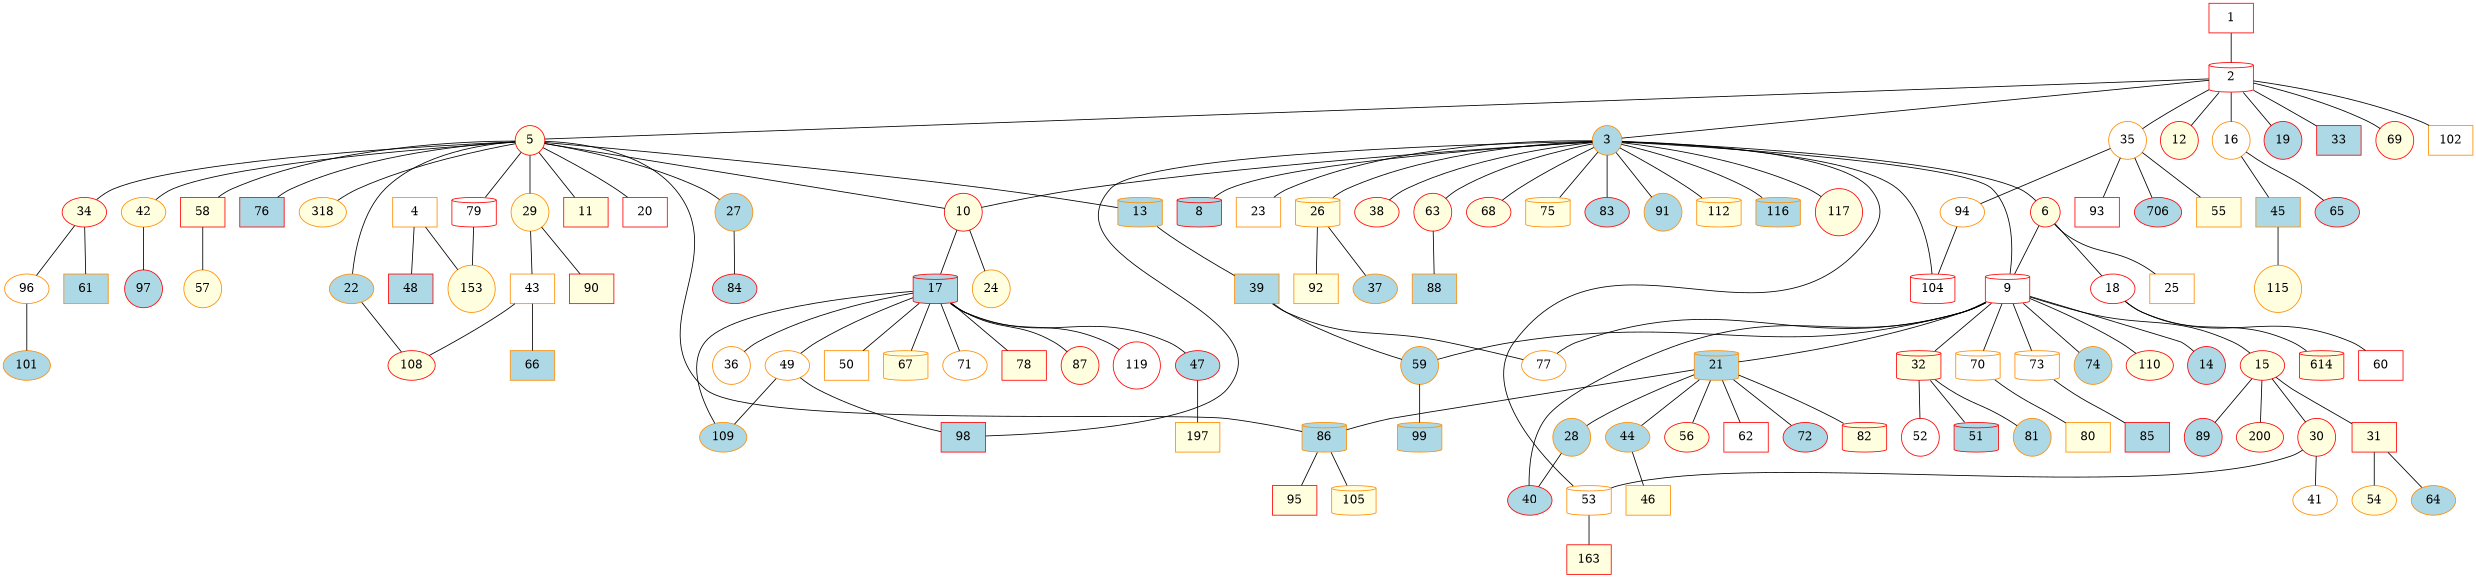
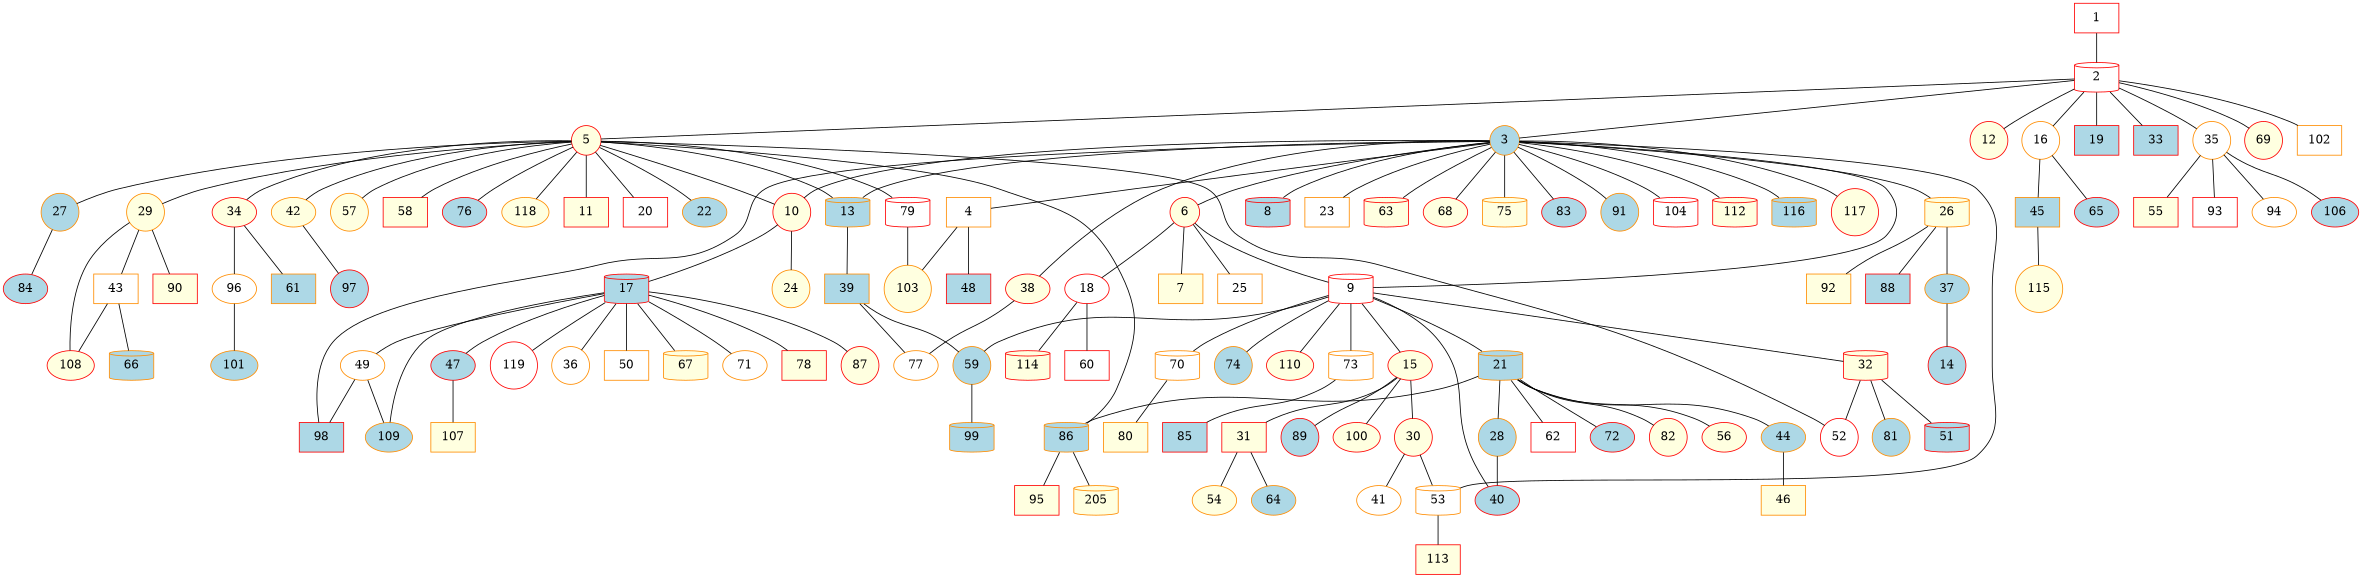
  graph {
    node [color=darkorange fillcolor=lightyellow shape=box style=filled]
    1 [color=red fillcolor=white]
    2 [color=red fillcolor=white shape=cylinder]
    3 [fillcolor=lightblue shape=circle]
    5 [color=red shape=circle]
    12 [color=red shape=circle]
    16 [fillcolor=white shape=circle]
-   19 [color=red fillcolor=lightblue shape=circle]
+   19 [color=red fillcolor=lightblue]
    33 [color=red fillcolor=lightblue]
    35 [fillcolor=white shape=circle]
    69 [color=red shape=circle]
    102 [fillcolor=white]
    4 [fillcolor=white]
    6 [color=red shape=circle]
    8 [color=red fillcolor=lightblue shape=cylinder]
    10 [color=red shape=circle]
    13 [fillcolor=lightblue shape=cylinder]
    23 [fillcolor=white]
    26 [shape=cylinder]
    38 [color=red shape=ellipse]
    53 [fillcolor=white shape=cylinder]
-   63 [color=red shape=circle]
+   63 [color=red shape=cylinder]
    68 [color=red shape=ellipse]
    75 [shape=cylinder]
    83 [color=red fillcolor=lightblue shape=ellipse]
    91 [fillcolor=lightblue shape=circle]
    98 [color=red fillcolor=lightblue]
    104 [color=red fillcolor=white shape=cylinder]
-   112 [shape=cylinder]
+   112 [color=red shape=cylinder]
    116 [fillcolor=lightblue shape=cylinder]
    117 [color=red shape=circle]
    9 [color=red fillcolor=white shape=cylinder]
    79 [color=red fillcolor=white shape=cylinder]
    11 [color=red]
    20 [color=red fillcolor=white]
    22 [fillcolor=lightblue shape=ellipse]
    27 [fillcolor=lightblue shape=circle]
    29 [shape=circle]
    34 [color=red shape=ellipse]
    42 [shape=ellipse]
    52 [color=red fillcolor=white shape=circle]
    57 [shape=circle]
    58 [color=red]
-   76 [color=red fillcolor=lightblue]
+   76 [color=red fillcolor=lightblue shape=ellipse]
    86 [fillcolor=lightblue shape=cylinder]
-   118 [shape=ellipse label=318]
+   118 [shape=ellipse]
    45 [fillcolor=lightblue]
    65 [color=red fillcolor=lightblue shape=ellipse]
-   55
+   55 [color=red]
    93 [color=red fillcolor=white]
    94 [fillcolor=white shape=ellipse]
-   106 [color=red fillcolor=lightblue shape=ellipse label=706]
+   106 [color=red fillcolor=lightblue shape=ellipse]
    48 [color=red fillcolor=lightblue]
-   103 [shape=circle label=153]
+   103 [shape=circle]
+   7
    18 [color=red fillcolor=white shape=ellipse]
    25 [fillcolor=white]
    17 [color=red fillcolor=lightblue shape=cylinder]
    24 [shape=circle]
    39 [fillcolor=lightblue]
    37 [fillcolor=lightblue shape=ellipse]
    92
-   113 [color=red label=163]
-   88 [fillcolor=lightblue]
+   113 [color=red]
+   88 [color=red fillcolor=lightblue]
    84 [color=red fillcolor=lightblue shape=ellipse]
    43 [fillcolor=white]
    90 [color=red]
    108 [color=red shape=ellipse]
    61 [fillcolor=lightblue]
    96 [fillcolor=white shape=ellipse]
    97 [color=red fillcolor=lightblue shape=circle]
    95 [color=red]
-   105 [shape=cylinder]
+   105 [shape=cylinder label=205]
    14 [color=red fillcolor=lightblue shape=circle]
    15 [color=red shape=ellipse]
    21 [fillcolor=lightblue shape=cylinder]
    32 [color=red shape=cylinder]
    40 [color=red fillcolor=lightblue shape=ellipse]
    59 [fillcolor=lightblue shape=circle]
    70 [fillcolor=white shape=cylinder]
    73 [fillcolor=white shape=cylinder]
    74 [fillcolor=lightblue shape=circle]
    77 [fillcolor=white shape=ellipse]
    110 [color=red shape=ellipse]
    60 [color=red fillcolor=white]
-   114 [color=red shape=cylinder label=614]
+   114 [color=red shape=cylinder]
    30 [color=red shape=circle]
    31 [color=red]
    89 [color=red fillcolor=lightblue shape=circle]
-   100 [color=red shape=ellipse label=200]
+   100 [color=red shape=ellipse]
    28 [fillcolor=lightblue shape=circle]
    44 [fillcolor=lightblue shape=ellipse]
    56 [color=red shape=ellipse]
    62 [color=red fillcolor=white]
    72 [color=red fillcolor=lightblue shape=ellipse]
-   82 [color=red shape=cylinder]
+   82 [color=red shape=circle]
    51 [color=red fillcolor=lightblue shape=cylinder]
    81 [fillcolor=lightblue shape=circle]
    99 [fillcolor=lightblue shape=cylinder]
    80
    85 [color=red fillcolor=lightblue]
    36 [fillcolor=white shape=circle]
    47 [color=red fillcolor=lightblue shape=ellipse]
    49 [fillcolor=white shape=ellipse]
    50 [fillcolor=white]
    67 [shape=cylinder]
    71 [fillcolor=white shape=ellipse]
    78 [color=red]
    87 [color=red shape=circle]
    109 [fillcolor=lightblue shape=ellipse]
    119 [color=red fillcolor=white shape=circle]
    41 [fillcolor=white shape=ellipse]
    54 [shape=ellipse]
    64 [fillcolor=lightblue shape=ellipse]
    115 [shape=circle]
-   107 [label=197]
+   107
    46
-   66 [fillcolor=lightblue]
+   66 [fillcolor=lightblue shape=cylinder]
    101 [fillcolor=lightblue shape=ellipse]
    1 -- 2
    2 -- 3
    2 -- 5
    2 -- 12
    2 -- 16
    2 -- 19
    2 -- 33
    2 -- 35
    2 -- 69
    2 -- 102
+   3 -- 4
    3 -- 6
    3 -- 8
    3 -- 10
+   3 -- 13
    3 -- 23
    3 -- 26
    3 -- 38
    3 -- 53
    3 -- 63
    3 -- 68
    3 -- 75
    3 -- 83
    3 -- 91
    3 -- 98
    3 -- 104
    3 -- 112
    3 -- 116
    3 -- 117
    3 -- 9
    5 -- 10
    5 -- 13
    5 -- 79
    5 -- 11
    5 -- 20
    5 -- 22
    5 -- 27
    5 -- 29
    5 -- 34
    5 -- 42
-   58 -- 57
+   5 -- 52
+   5 -- 57
    5 -- 58
    5 -- 76
    5 -- 86
    5 -- 118
    16 -- 45
    16 -- 65
    35 -- 55
    35 -- 93
    35 -- 94
    35 -- 106
    4 -- 48
    4 -- 103
    6 -- 9
+   6 -- 7
    6 -- 18
    6 -- 25
    10 -- 17
    10 -- 24
    13 -- 39
    26 -- 37
    26 -- 92
    53 -- 113
-   63 -- 88
-   9 -- 14
+   26 -- 88
+   37 -- 14
    9 -- 15
    9 -- 21
    9 -- 32
    9 -- 40
    9 -- 59
    9 -- 70
    9 -- 73
    9 -- 74
-   9 -- 77
+   38 -- 77
    9 -- 110
    79 -- 103
    27 -- 84
    29 -- 43
    29 -- 90
-   22 -- 108
+   29 -- 108
    34 -- 61
    34 -- 96
    42 -- 97
    86 -- 95
    86 -- 105
    45 -- 115
-   94 -- 104
    18 -- 60
    18 -- 114
    17 -- 36
    17 -- 47
    17 -- 49
    17 -- 50
    17 -- 67
    17 -- 71
    17 -- 78
    17 -- 87
    17 -- 109
    17 -- 119
    39 -- 59
    39 -- 77
    43 -- 108
    43 -- 66
    96 -- 101
    15 -- 30
    15 -- 31
    15 -- 89
    15 -- 100
    21 -- 86
    21 -- 28
    21 -- 44
    21 -- 56
    21 -- 62
    21 -- 72
    21 -- 82
    32 -- 52
    32 -- 51
    32 -- 81
    59 -- 99
    70 -- 80
    73 -- 85
    30 -- 53
    30 -- 41
    31 -- 54
    31 -- 64
    28 -- 40
    44 -- 46
    47 -- 107
    49 -- 98
    49 -- 109
  }
